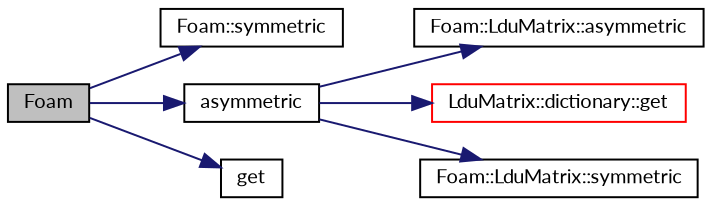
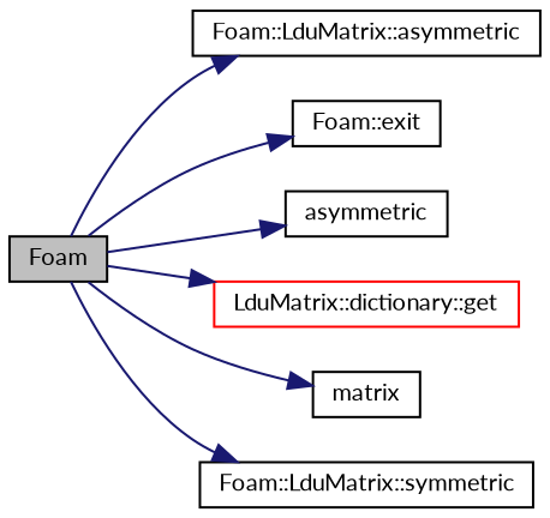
  digraph {
    fontname=Lato
    rankdir=LR
    node [color=black fontname=Lato fontsize=10 shape=record]
    edge [color=midnightblue fontname=Lato fontsize=10 labelfontname=Helvetica labelfontsize=10 style=solid]
    n1 [fillcolor=grey75 fontcolor=black height=0.2 label=Foam style=filled width=0.4]
    n2 [height=0.2 label="Foam::LduMatrix::asymmetric" width=0.4]
-   n3 [height=0.2 label="Foam::symmetric" width=0.4]
+   n3 [height=0.2 label="Foam::exit" width=0.4]
    n4 [height=0.2 label=asymmetric width=0.4]
    n5 [color=red height=0.2 label="LduMatrix::dictionary::get" width=0.4]
-   n6 [height=0.2 label=get width=0.4]
+   n6 [height=0.2 label=matrix width=0.4]
    n7 [height=0.2 label="Foam::LduMatrix::symmetric" width=0.4]
-   n4 -> n2
+   n1 -> n2
    n1 -> n3
    n1 -> n4
-   n4 -> n5
+   n1 -> n5
    n1 -> n6
-   n4 -> n7
+   n1 -> n7
  }
